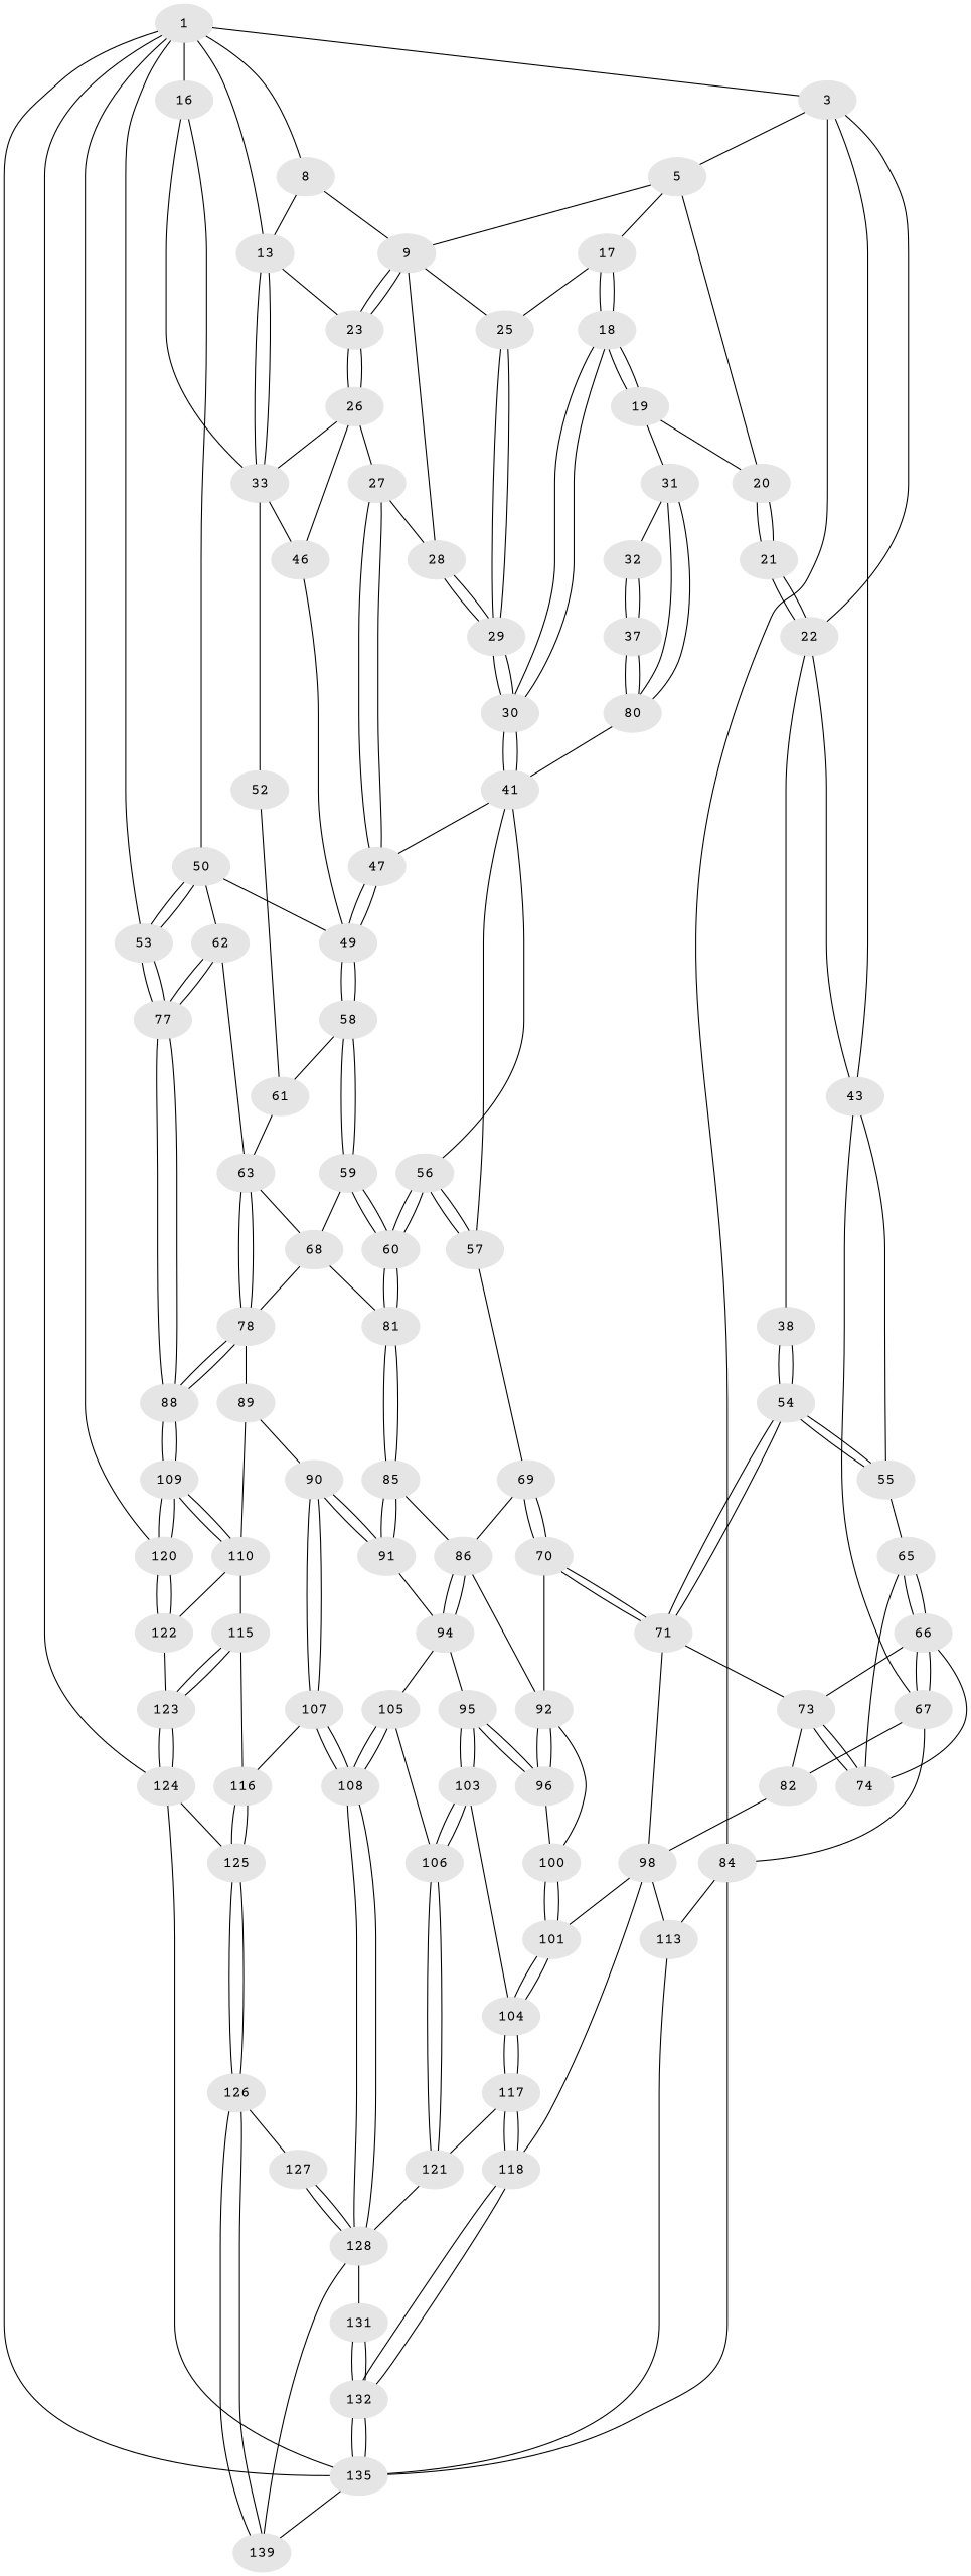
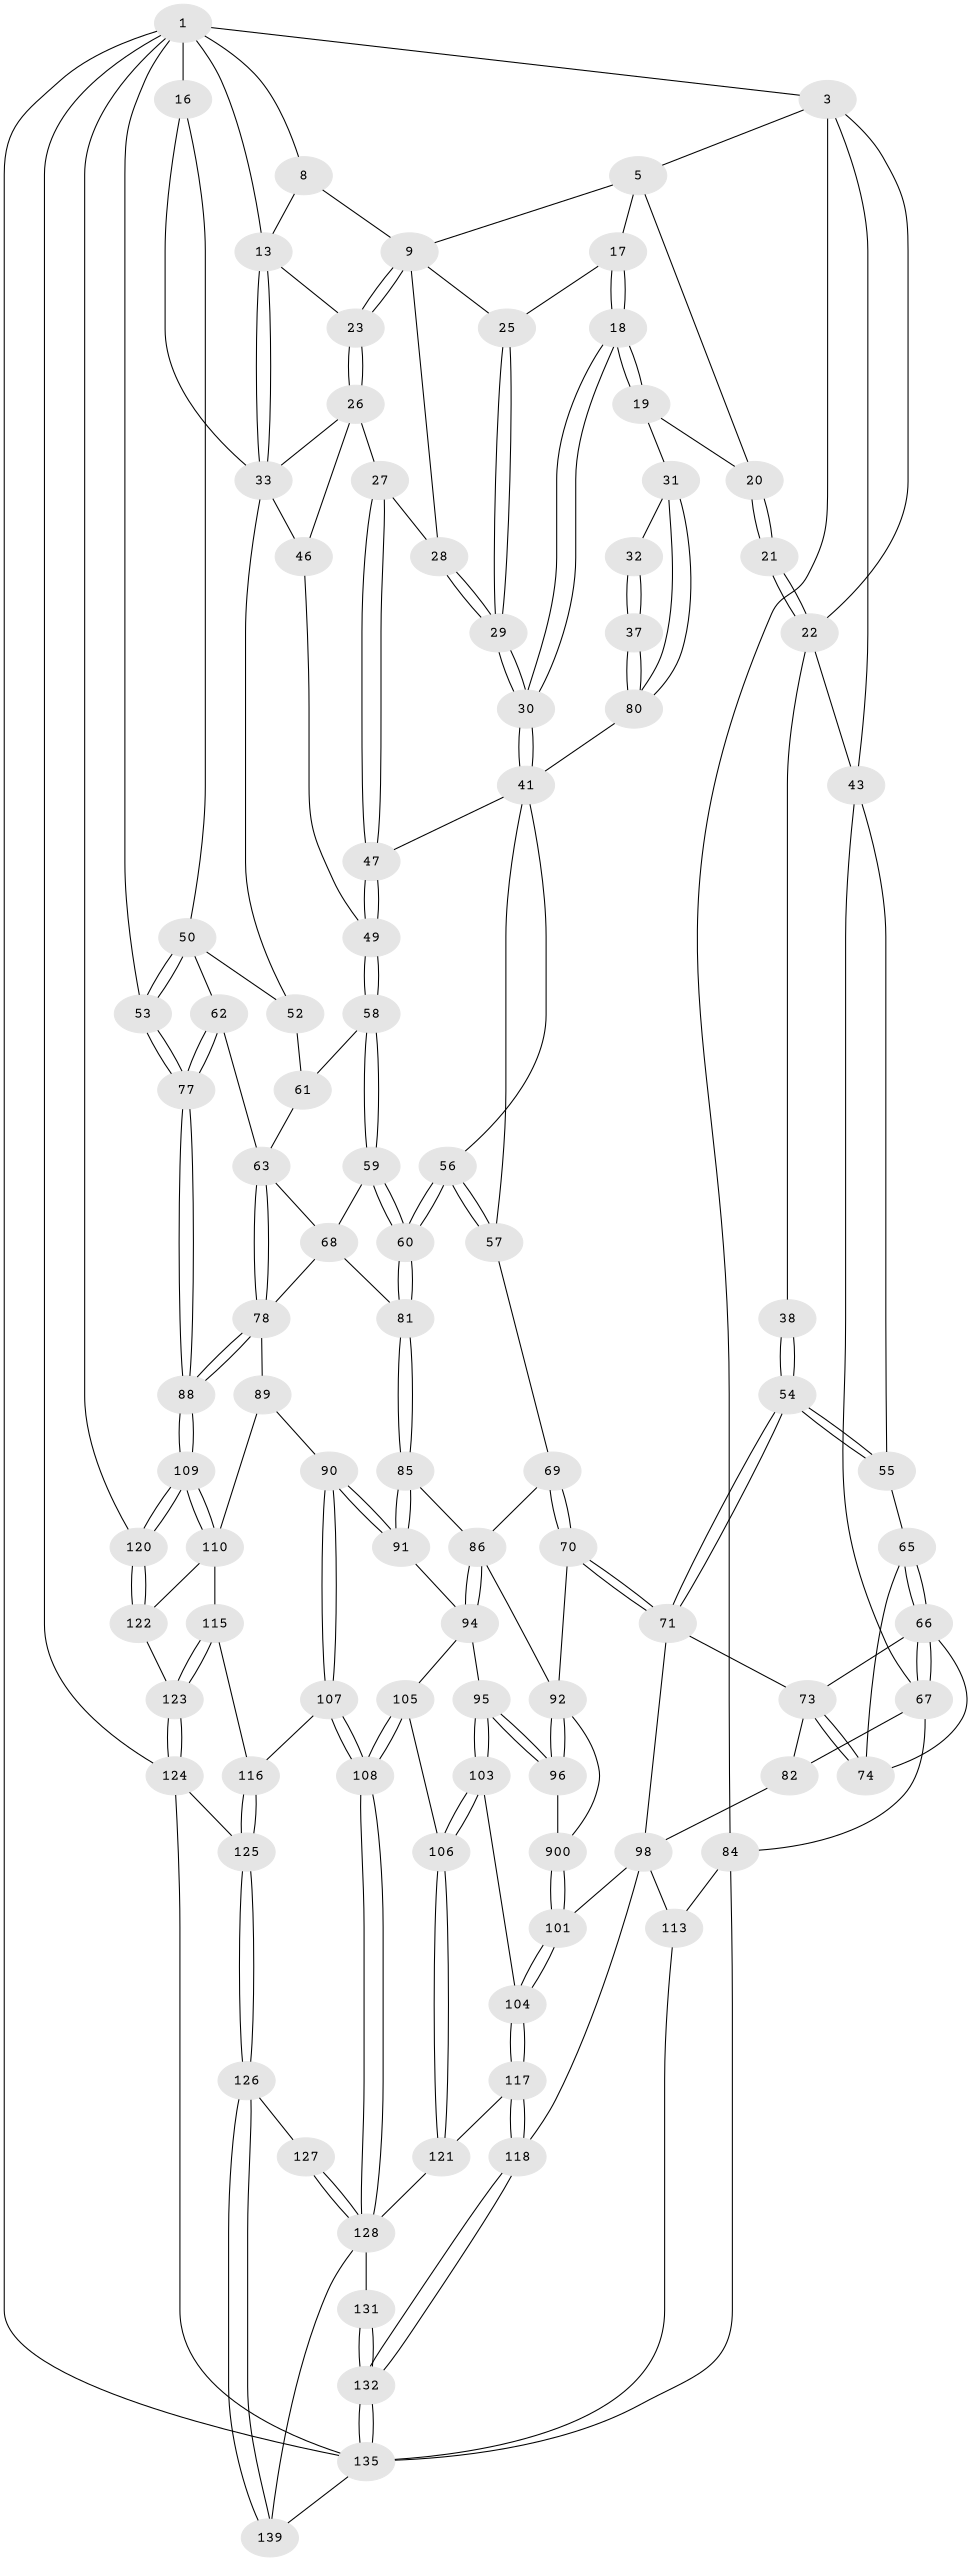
  graph {
    fontname="Courier Prime"
    node [color=gray90 fontname="Courier Prime" style=filled]
    edge [fontname="Courier Prime"]
    1 [super="+2+7"]
    3 [super="+4"]
    8
    13 [super="+14"]
    16 [super="+35"]
    53
    120
    124 [super="+137"]
    135 [super="+138+136"]
    5 [super="+6"]
    22 [super="+39"]
    43 [super="+44"]
    84
    9 [super="+10"]
    23
    33 [super="+36"]
    50 [super="+51"]
    77
    122
    125
    139
    17
    20
    38
    55
    67 [super="+83"]
    113
    25
    28
    18
    21
    26 [super="+34"]
    29
    46
    52
    62
    19
    30
    31
    41 [super="+48+42"]
    32
    n42 [label=80]
    37
    54
    27
    47
    49
    56
    57
    61
    71 [super="+72"]
    60
    69
    65
    82
    58
    59
    63 [super="+64"]
    88
    73 [super="+76"]
    98 [super="+99"]
    66 [super="+75"]
    74
    81
    70
    86 [super="+87"]
    68 [super="+80"]
    78 [super="+79"]
    85
    89
    92 [super="+93"]
    94 [super="+97"]
    96
-   100
+   100 [label=900]
    101 [super="+102"]
    118
    109
    90
    110 [super="+111"]
    91
    95
    105
    107
    115
    108
    116
    103
    106
    104
    132
    117
    121
    128 [super="+129"]
    131
    123
    126
    127
    1 -- 3
    1 -- 8
    1 -- 13
    1 -- 16 [weight=2]
    1 -- 53
    1 -- 120
    1 -- 124
    1 -- 135
    3 -- 5
    3 -- 22
    3 -- 43
    3 -- 84
    8 -- 13
    8 -- 9
    13 -- 23
    13 -- 33
    13 -- 33
    16 -- 33
    16 -- 50
    53 -- 77
    53 -- 77
    120 -- 122
    120 -- 122
    124 -- 135
    124 -- 125
    135 -- 139
    5 -- 9
    5 -- 17
    5 -- 20
    22 -- 43
    22 -- 38
    43 -- 55
    43 -- 67
    84 -- 135
    84 -- 113
    9 -- 23
    9 -- 23
    9 -- 25
    9 -- 28
    23 -- 26
    23 -- 26
    33 -- 46
    33 -- 52
    50 -- 53
    50 -- 53
-   50 -- 49
+   50 -- 52
    50 -- 62
    77 -- 88
    77 -- 88
    122 -- 123
    125 -- 126
    125 -- 126
    17 -- 25
    17 -- 18
    17 -- 18
    20 -- 21
    20 -- 21
    38 -- 54
    38 -- 54
    55 -- 65
    67 -- 84
    67 -- 82
    113 -- 135
    25 -- 29
    25 -- 29
    28 -- 29
    28 -- 29
    18 -- 19
    18 -- 19
    18 -- 30
    18 -- 30
    21 -- 22
    21 -- 22
    26 -- 33
    26 -- 46
    26 -- 27
    29 -- 30
    29 -- 30
    46 -- 49
    52 -- 61
    62 -- 77
    62 -- 77
    62 -- 63
    19 -- 20
    19 -- 31
    30 -- 41
    30 -- 41
    31 -- 32
    31 -- n42
    31 -- n42
    41 -- 47
    41 -- 56
    41 -- 57
    32 -- 37
    32 -- 37
    n42 -- 41
    37 -- n42
    37 -- n42
    54 -- 55
    54 -- 55
    54 -- 71
    54 -- 71
    27 -- 28
    27 -- 47
    27 -- 47
    47 -- 49
    47 -- 49
    49 -- 58
    49 -- 58
    56 -- 57
    56 -- 57
    56 -- 60
    56 -- 60
    57 -- 69
    61 -- 63
    71 -- 73
    71 -- 98
    60 -- 81
    60 -- 81
    69 -- 70
    69 -- 70
    69 -- 86
    65 -- 66
    65 -- 66
    65 -- 74
    82 -- 98
    58 -- 61
    58 -- 59
    58 -- 59
    59 -- 60
    59 -- 60
    59 -- 68
    63 -- 68
    63 -- 78
    63 -- 78
    88 -- 109
    88 -- 109
    73 -- 82
    73 -- 74
    73 -- 74
    98 -- 113
    98 -- 101 [weight=2]
    98 -- 118
    66 -- 67
    66 -- 67
    66 -- 73
    66 -- 74
    81 -- 85
    81 -- 85
    70 -- 71
    70 -- 71
    70 -- 92
    86 -- 92
    86 -- 94
    86 -- 94
    68 -- 81
    68 -- 78
    78 -- 88
    78 -- 88
    78 -- 89
    85 -- 86
    85 -- 91
    85 -- 91
    89 -- 90
    89 -- 110
    92 -- 96
    92 -- 96
    92 -- 100
    94 -- 95
    94 -- 105
    96 -- 100
    100 -- 101
    100 -- 101
    101 -- 104
    101 -- 104
    118 -- 132
    118 -- 132
    109 -- 120
    109 -- 120
    109 -- 110
    109 -- 110
    90 -- 91
    90 -- 91
    90 -- 107
    90 -- 107
    110 -- 122
    110 -- 115
    91 -- 94
    95 -- 96
    95 -- 96
    95 -- 103
    95 -- 103
    105 -- 108
    105 -- 108
    105 -- 106
    107 -- 108
    107 -- 108
    107 -- 116
    115 -- 116
    115 -- 123
    115 -- 123
    108 -- 128
    108 -- 128
    116 -- 125
    116 -- 125
    103 -- 106
    103 -- 106
    103 -- 104
    106 -- 121
    106 -- 121
    104 -- 117
    104 -- 117
    132 -- 135
    132 -- 135
    117 -- 118
    117 -- 118
    117 -- 121
    121 -- 128
    128 -- 139
    128 -- 131 [weight=2]
    131 -- 132
    131 -- 132
    123 -- 124
    123 -- 124
    126 -- 139
    126 -- 139
    126 -- 127
    127 -- 128 [weight=2]
    127 -- 128
  }
